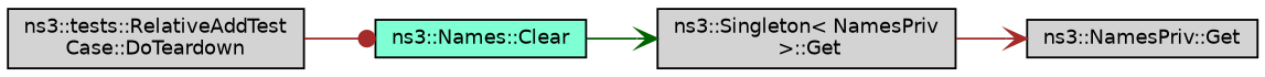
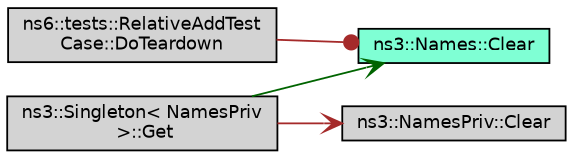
  digraph {
    rankdir=LR
    node [color=black fillcolor=lightgrey fontname=Helvetica fontsize=10 shape=record style=filled]
    edge [arrowhead=vee color=brown fontname=Helvetica fontsize=10 labelfontname=Helvetica labelfontsize=10 style=solid]
-   n1 [fontcolor=black height=0.2 label="ns3::tests::RelativeAddTest\lCase::DoTeardown" width=0.4]
+   n1 [fontcolor=black height=0.2 label="ns6::tests::RelativeAddTest\lCase::DoTeardown" width=0.4]
    n2 [fillcolor=aquamarine height=0.2 label="ns3::Names::Clear" width=0.4]
    n3 [height=0.2 label="ns3::Singleton\< NamesPriv\l \>::Get" width=0.4]
-   n4 [height=0.2 label="ns3::NamesPriv::Get" width=0.4]
+   n4 [height=0.2 label="ns3::NamesPriv::Clear" width=0.4]
    n1 -> n2 [arrowhead=dot]
-   n2 -> n3 [color=darkgreen]
+   n3 -> n2 [color=darkgreen]
    n3 -> n4
  }
